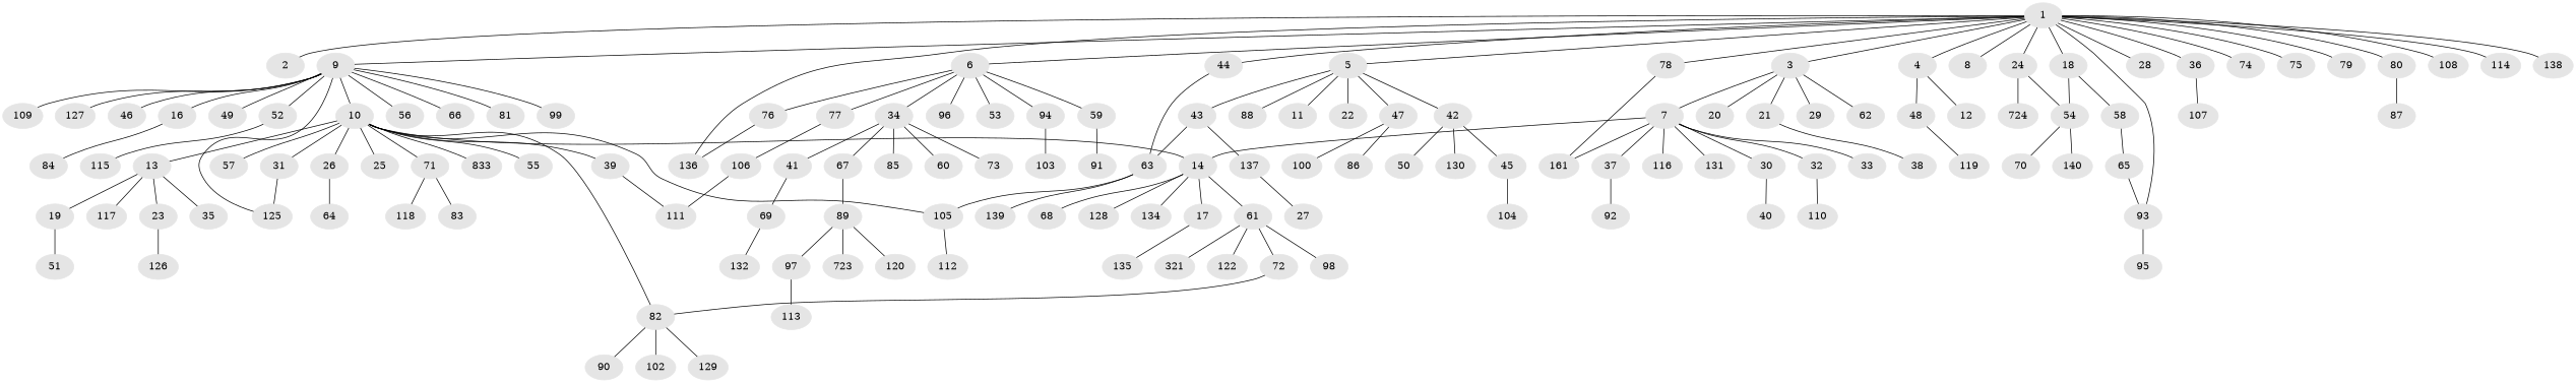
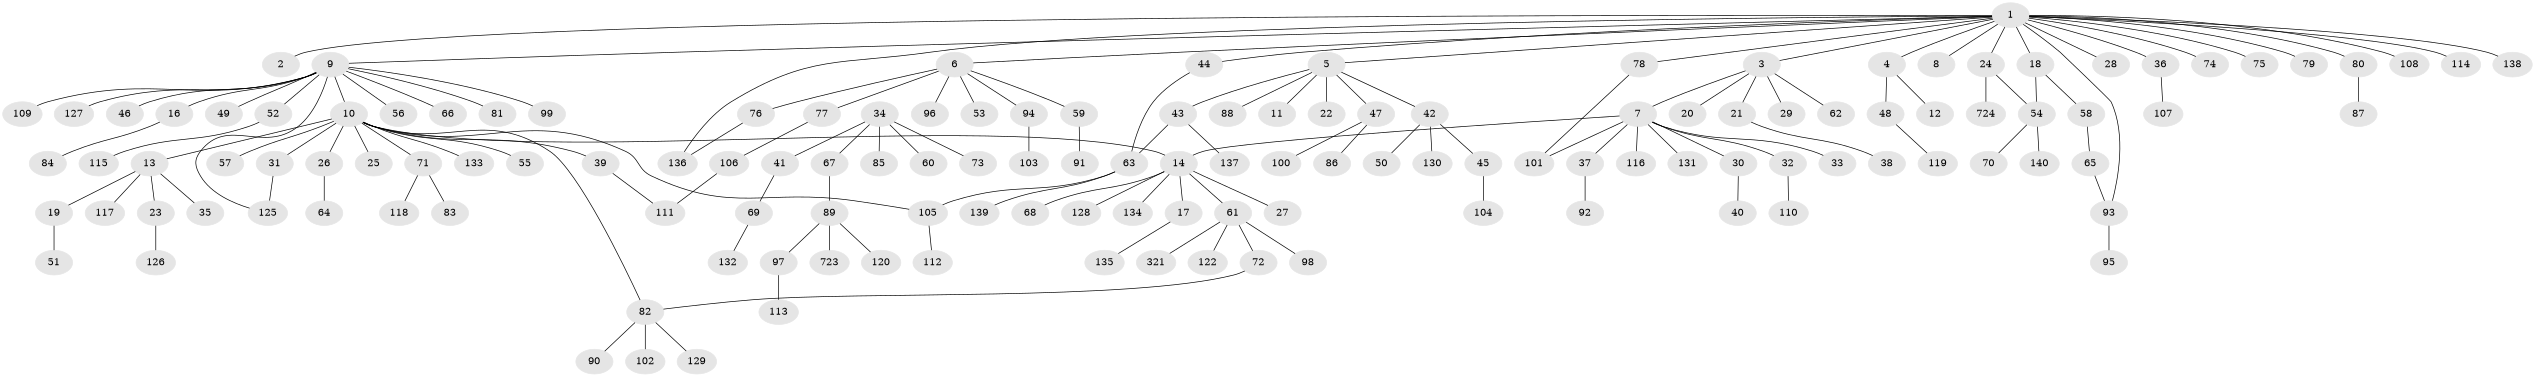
  graph {
    node [color=gray90 style=filled]
    1
    2
    3
    4
    5
    6
    8
    9
    18
    24
    28
    36
    44
    74
    75
    78
    79
    80
    93
    108
    114
    136
    138
    7
    20
    21
    29
    62
    12
    48
    11
    22
    42
    43
    47
    88
    34
    53
    59
    76
    77
    94
    96
    10
    16
    46
    49
    52
    56
    66
    81
    99
    109
    125
    127
    54
    58
    n58 [label=724]
    107
    63
-   101 [label=161]
+   101
    87
    95
    14
    30
    32
    33
    37
    116
    131
    38
    119
    45
    50
    130
    137
    86
    100
    41
    60
    67
    73
    85
    91
    106
    103
    17
    27
    61
    68
    128
    134
    40
    110
    92
    13
    25
    26
    31
    39
    55
    57
    71
    82
    105
-   133 [label=833]
+   133
    84
    115
    19
    23
    35
    117
    64
    111
    83
    118
    90
    102
    129
    112
    51
    126
    135
    72
    98
    n126 [label=321]
    122
    70
    140
    65
    69
    89
    132
    104
    139
    97
    120
    n138 [label=723]
    113
    1 -- 2
    1 -- 3
    1 -- 4
    1 -- 5
    1 -- 6
    1 -- 8
    1 -- 9
    1 -- 18
    1 -- 24
    1 -- 28
    1 -- 36
    1 -- 44
    1 -- 74
    1 -- 75
    1 -- 78
    1 -- 79
    1 -- 80
    1 -- 93
    1 -- 108
    1 -- 114
    1 -- 136
    1 -- 138
    3 -- 7
    3 -- 20
    3 -- 21
    3 -- 29
    3 -- 62
    4 -- 12
    4 -- 48
    5 -- 11
    5 -- 22
    5 -- 42
    5 -- 43
    5 -- 47
    5 -- 88
-   6 -- 34
    6 -- 53
    6 -- 59
    6 -- 76
    6 -- 77
    6 -- 94
    6 -- 96
    9 -- 10
    9 -- 16
    9 -- 46
    9 -- 49
    9 -- 52
    9 -- 56
    9 -- 66
    9 -- 81
    9 -- 99
    9 -- 109
    9 -- 125
    9 -- 127
    18 -- 54
    18 -- 58
    24 -- 54
    24 -- n58
    36 -- 107
    44 -- 63
    78 -- 101
    80 -- 87
    93 -- 95
    7 -- 101
    7 -- 14
    7 -- 30
    7 -- 32
    7 -- 33
    7 -- 37
    7 -- 116
    7 -- 131
    21 -- 38
    48 -- 119
    42 -- 45
    42 -- 50
    42 -- 130
    43 -- 63
    43 -- 137
    47 -- 86
    47 -- 100
    34 -- 41
    34 -- 60
    34 -- 67
    34 -- 73
    34 -- 85
    59 -- 91
    76 -- 136
    77 -- 106
    94 -- 103
    10 -- 14
    10 -- 13
    10 -- 25
    10 -- 26
    10 -- 31
    10 -- 39
    10 -- 55
    10 -- 57
    10 -- 71
    10 -- 82
    10 -- 105
    10 -- 133
    16 -- 84
    52 -- 115
    54 -- 70
    54 -- 140
    58 -- 65
    63 -- 105
    63 -- 139
    14 -- 17
-   137 -- 27
+   14 -- 27
    14 -- 61
    14 -- 68
    14 -- 128
    14 -- 134
    30 -- 40
    32 -- 110
    37 -- 92
    45 -- 104
    41 -- 69
    67 -- 89
    106 -- 111
    17 -- 135
    61 -- 72
    61 -- 98
    61 -- n126
    61 -- 122
    13 -- 19
    13 -- 23
    13 -- 35
    13 -- 117
    26 -- 64
    31 -- 125
    39 -- 111
    71 -- 83
    71 -- 118
    82 -- 90
    82 -- 102
    82 -- 129
    105 -- 112
    19 -- 51
    23 -- 126
    72 -- 82
    65 -- 93
    69 -- 132
    89 -- 97
    89 -- 120
    89 -- n138
    97 -- 113
  }
